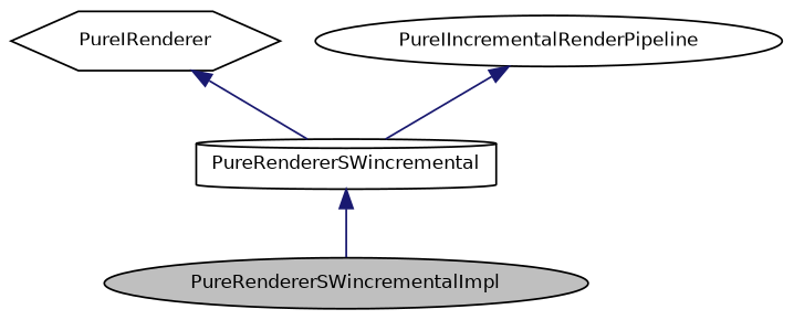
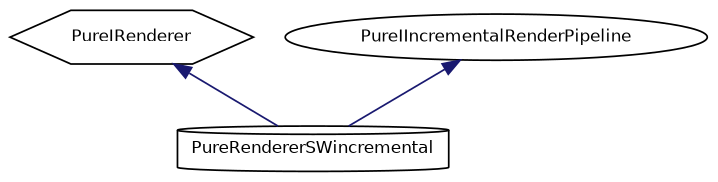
  digraph {
    node [color=black fillcolor=white fontname=Helvetica fontsize=10 shape=ellipse style=filled]
    edge [color=midnightblue dir=back fontname=Helvetica fontsize=10 labelfontname=Helvetica labelfontsize=10 style=solid]
-   n1 [fillcolor=grey75 fontcolor=black height=0.2 label=PureRendererSWincrementalImpl width=0.4]
    n2 [height=0.2 label=PureRendererSWincremental shape=cylinder width=0.4]
    n3 [height=0.2 label=PureIRenderer shape=hexagon width=0.4]
    n4 [height=0.2 label=PureIIncrementalRenderPipeline width=0.4]
-   n2 -> n1
    n3 -> n2
    n4 -> n2
  }
